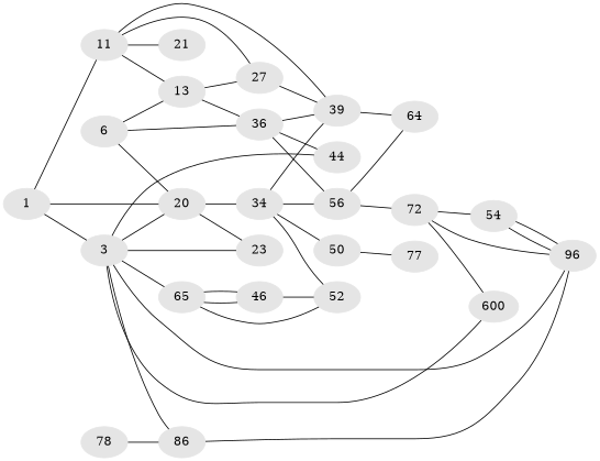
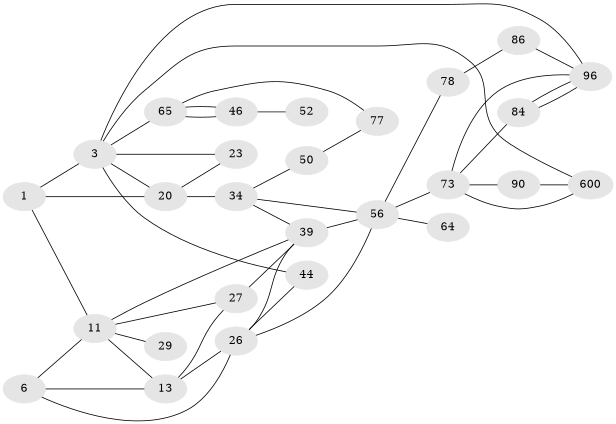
  graph {
    rankdir=LR
    node [color=gray90 style=filled]
    1 [super="+9+2"]
    3 [super="+19+4"]
    11 [super="+12+26"]
    20 [super="+32+21"]
    23
    44 [super="+66"]
    n7 [label=65 super="+62"]
    86 [super="+87"]
    96 [super="+98"]
    n10 [label=600]
    13 [super="+14"]
    27 [super="+28"]
-   29 [label=21]
+   29
    39 [super="+40"]
    34 [super="+50"]
    6 [super="+17+7"]
-   36 [super="+37+41"]
+   36 [super="+37+41" label=26]
    46 [super="+53"]
    77
    56 [super="+57+59"]
    n21 [label=52 super="+68"]
    n22 [label=50 super="+76"]
    64 [super="+65+80"]
-   72 [super="+83"]
+   72 [super="+83" label=73]
    78 [super="+85+79"]
-   84 [label=54]
+   90 [super="+91"]
+   84
    1 -- 3
    1 -- 11
    1 -- 20 [weight=2]
    3 -- 20
    3 -- 23 [weight=2]
    3 -- 44 [weight=3]
    3 -- n7 [weight=2]
-   3 -- 86
    3 -- 96
    3 -- n10
    11 -- 13
    11 -- 27
    11 -- 29
    11 -- 39
    20 -- 23
    20 -- 34 [weight=3]
    n7 -- 46 [weight=2]
    n7 -- 46
-   n7 -- n21
+   n7 -- 77
    86 -- 96
    13 -- 27
    13 -- 36
    27 -- 39
-   39 -- 64
+   39 -- 56
    34 -- 39
    34 -- 56
-   34 -- n21 [weight=2]
    34 -- n22 [weight=2]
-   6 -- 20
+   6 -- 11
    6 -- 13
    6 -- 36
    36 -- 44
    36 -- 39
    36 -- 56 [weight=2]
    46 -- n21
    56 -- 64
    56 -- 72 [weight=2]
+   56 -- 78
    n22 -- 77
    72 -- 96
    72 -- n10
+   72 -- 90
    72 -- 84
    78 -- 86 [weight=2]
+   90 -- n10
    84 -- 96
    84 -- 96
  }
